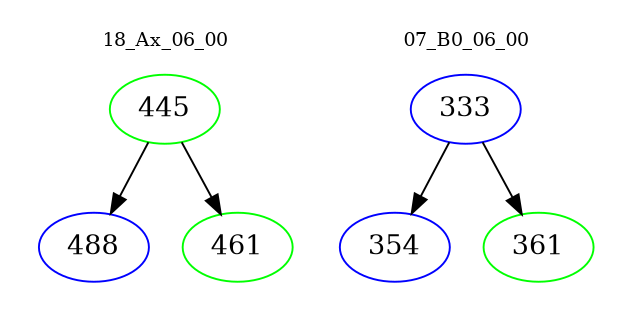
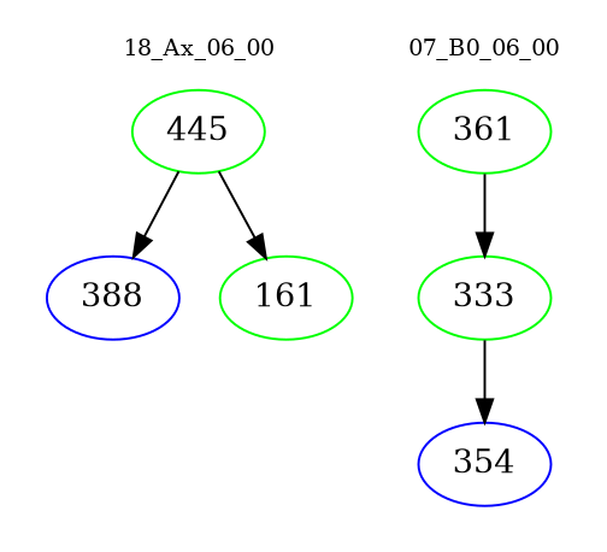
  digraph {
    node [color=green]
    edge [color=black]
    n1 [label=445]
-   n2 [color=blue label=488]
-   n3 [label=461]
-   n4 [color=blue label=333]
+   n2 [color=blue label=388]
+   n3 [label=161]
+   n4 [label=333]
    n5 [color=blue label=354]
    n6 [label=361]
    subgraph cluster_1 {
      color=white
      fontsize=10
      label="18_Ax_06_00"
      n1
      n2
      n3
    }
    subgraph cluster_2 {
      color=white
      fontsize=10
      label="07_B0_06_00"
      n4
      n5
      n6
    }
    n1 -> n2
    n1 -> n3
    n4 -> n5
-   n4 -> n6
+   n6 -> n4
  }
